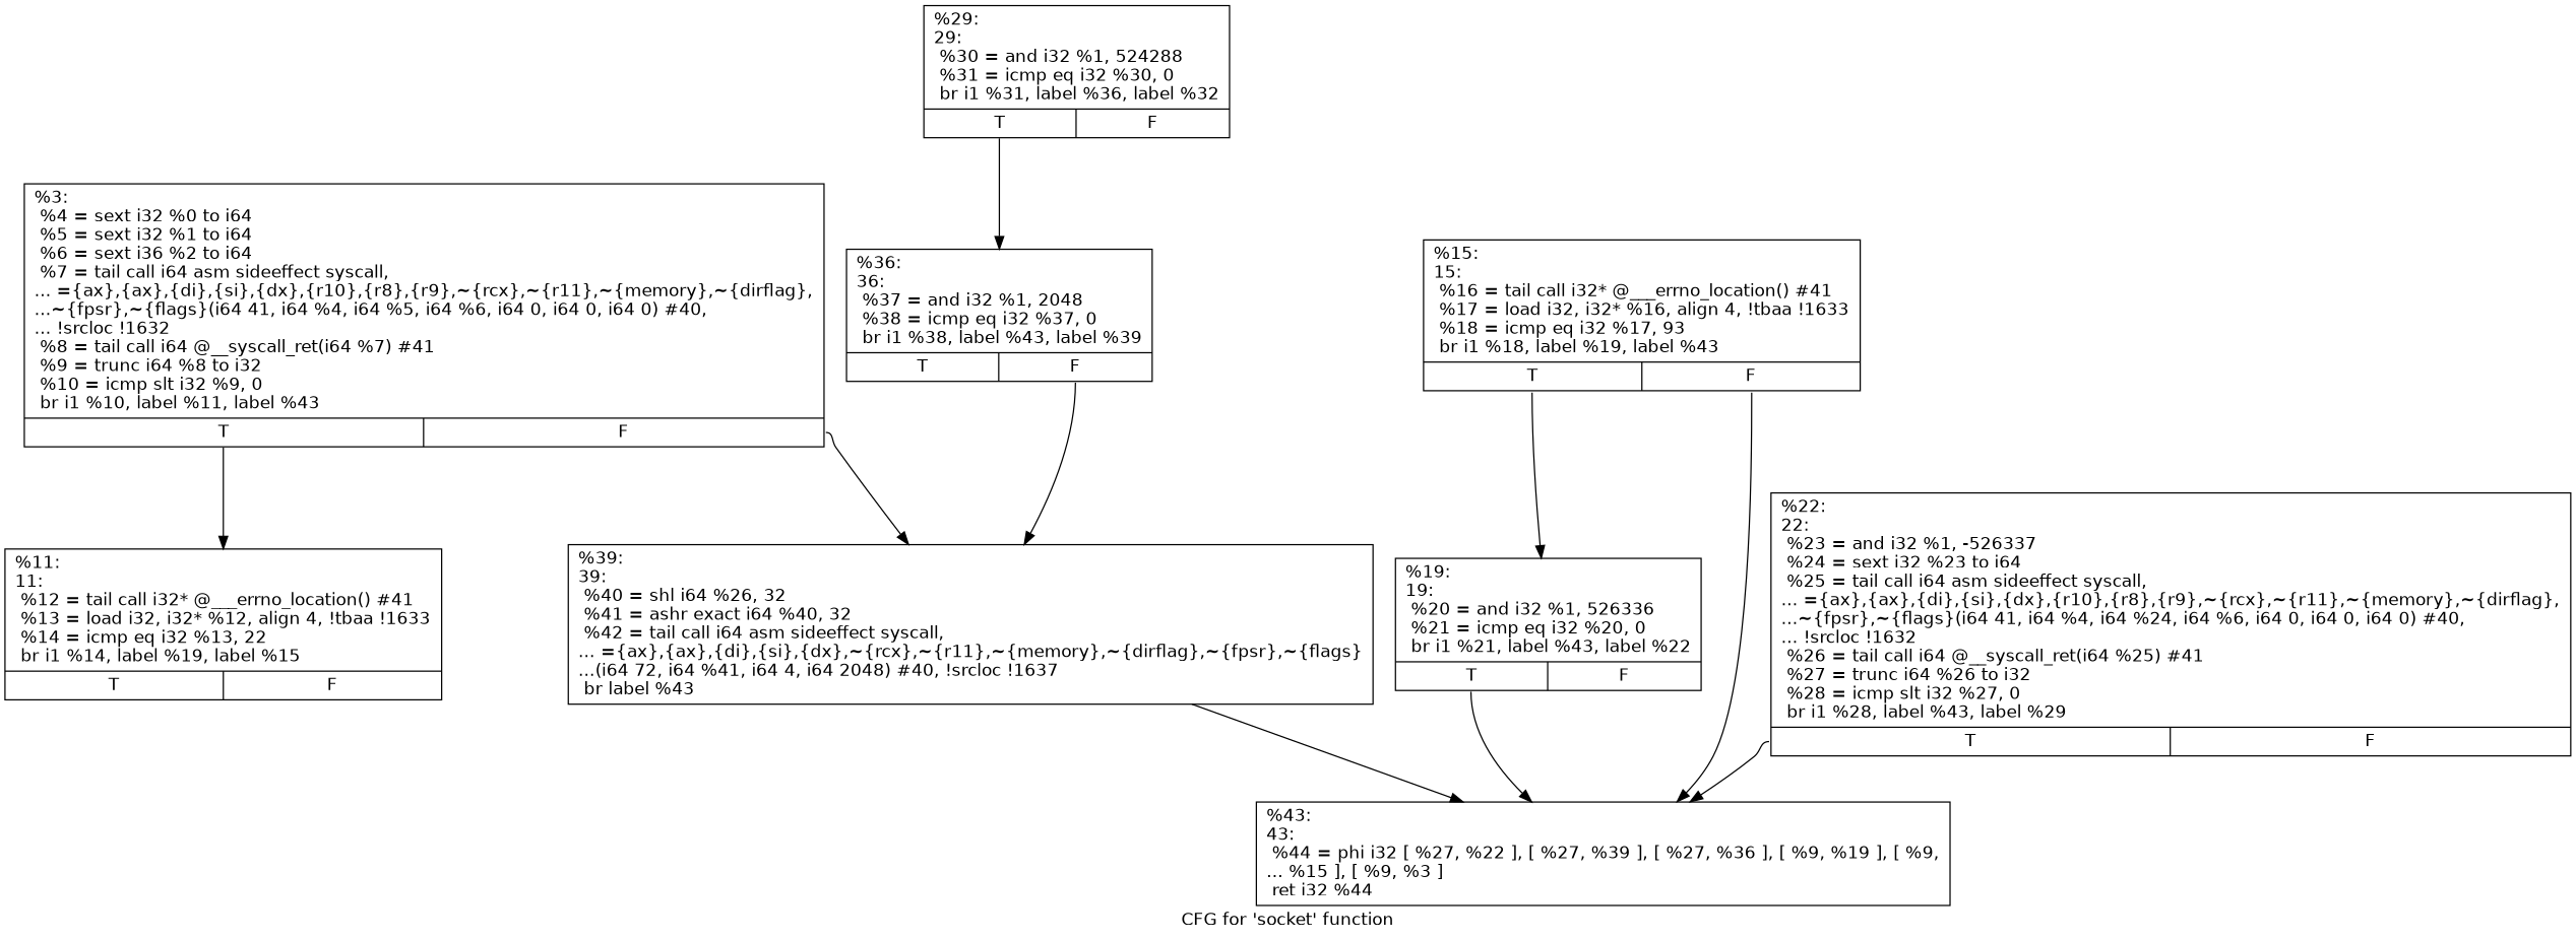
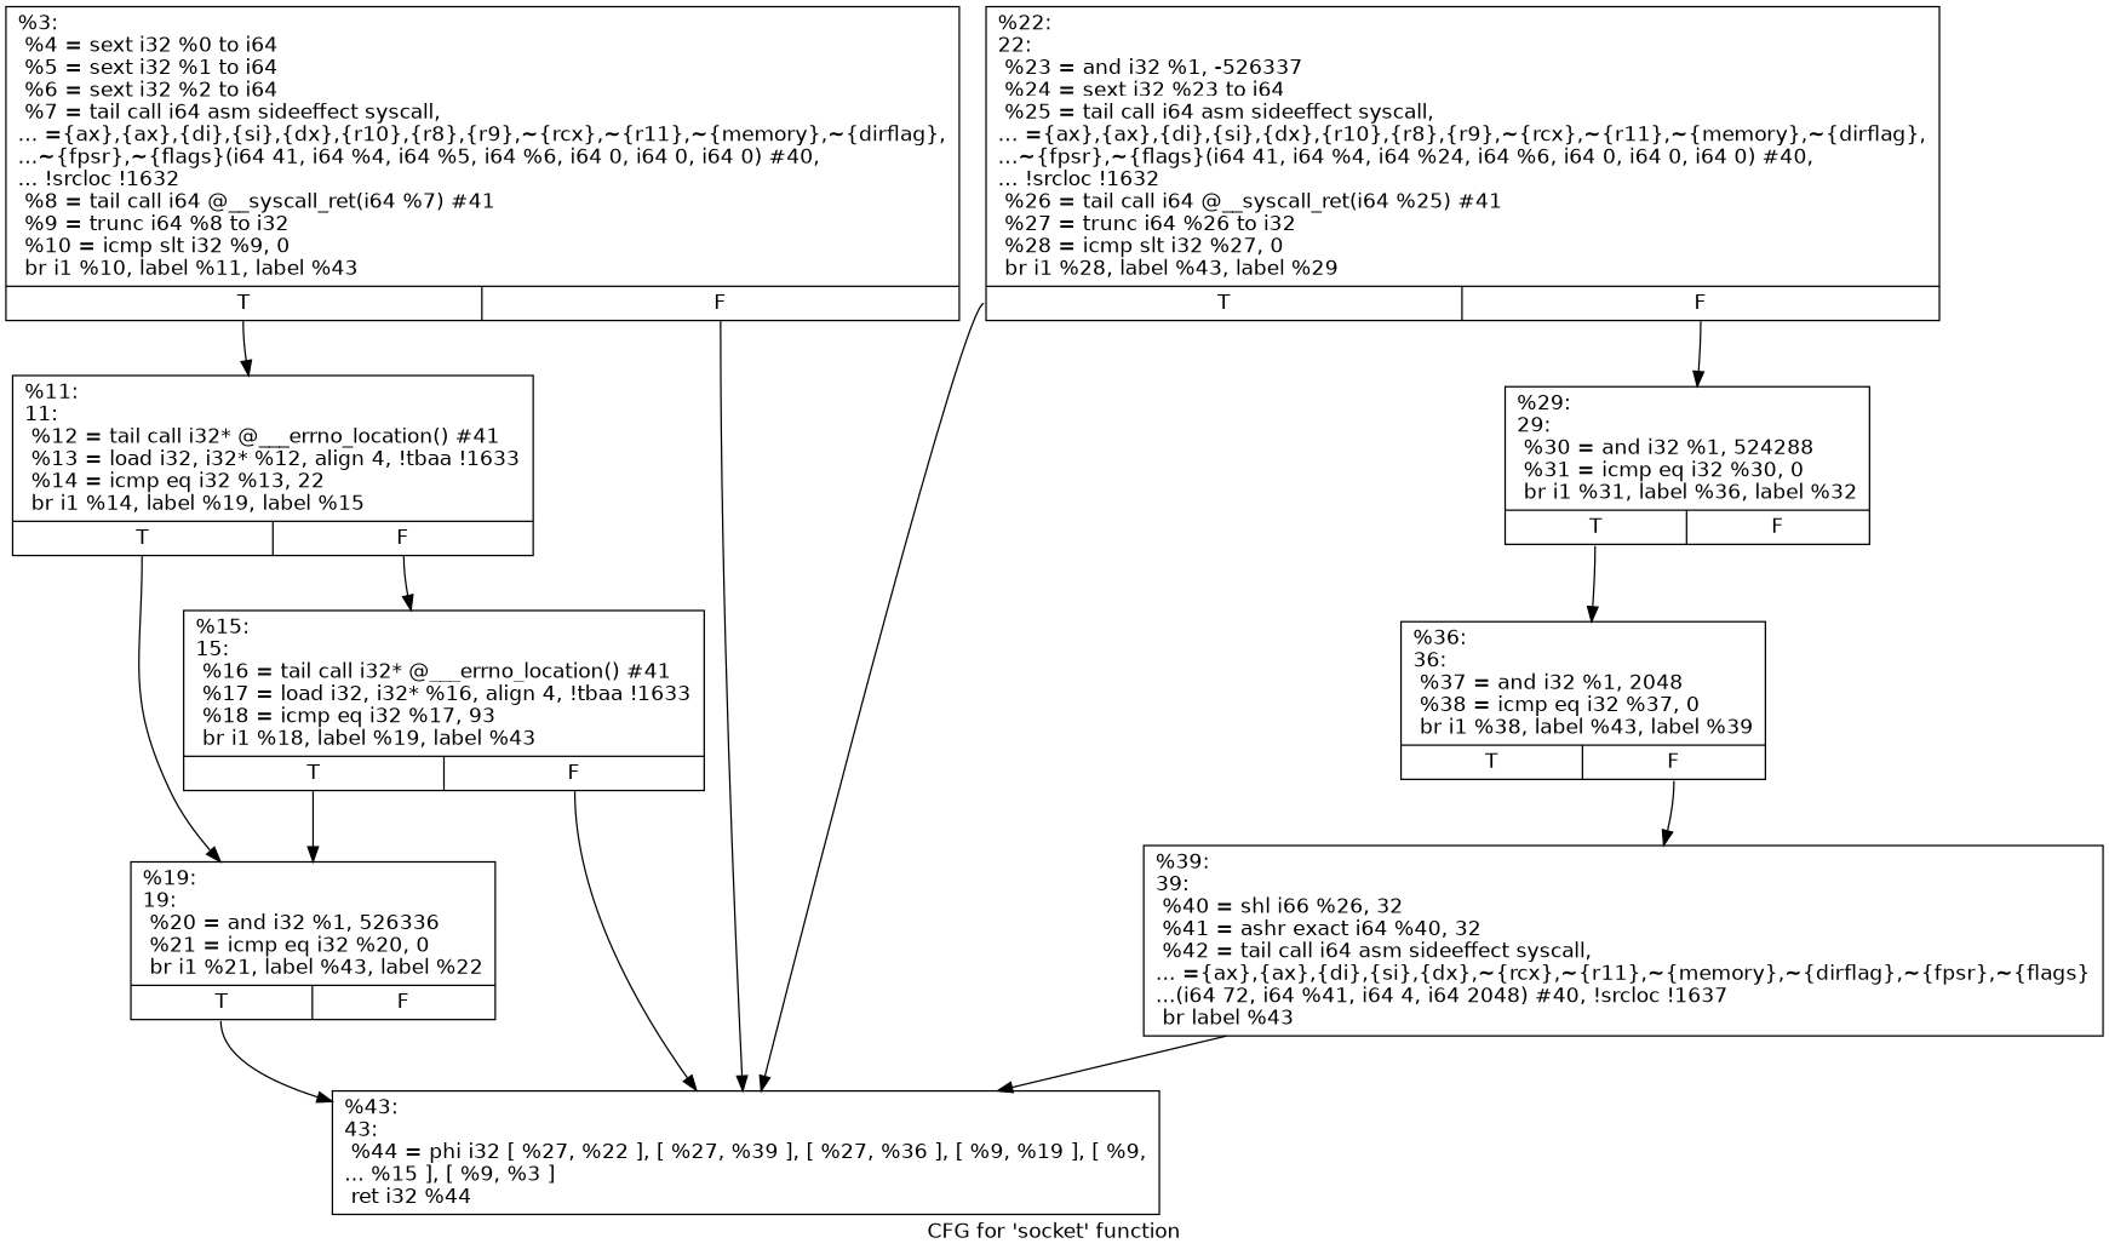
  digraph {
    fontname="DejaVu Sans"
    label="CFG for 'socket' function"
    node [fontname="DejaVu Sans" shape=record]
    edge [fontname="DejaVu Sans" tailport=s0]
-   n1 [label="{%3:\l  %4 = sext i32 %0 to i64\l  %5 = sext i32 %1 to i64\l  %6 = sext i36 %2 to i64\l  %7 = tail call i64 asm sideeffect syscall,\l... =\{ax\},\{ax\},\{di\},\{si\},\{dx\},\{r10\},\{r8\},\{r9\},~\{rcx\},~\{r11\},~\{memory\},~\{dirflag\},\l...~\{fpsr\},~\{flags\}(i64 41, i64 %4, i64 %5, i64 %6, i64 0, i64 0, i64 0) #40,\l... !srcloc !1632\l  %8 = tail call i64 @__syscall_ret(i64 %7) #41\l  %9 = trunc i64 %8 to i32\l  %10 = icmp slt i32 %9, 0\l  br i1 %10, label %11, label %43\l|{<s0>T|<s1>F}}"]
+   n1 [label="{%3:\l  %4 = sext i32 %0 to i64\l  %5 = sext i32 %1 to i64\l  %6 = sext i32 %2 to i64\l  %7 = tail call i64 asm sideeffect syscall,\l... =\{ax\},\{ax\},\{di\},\{si\},\{dx\},\{r10\},\{r8\},\{r9\},~\{rcx\},~\{r11\},~\{memory\},~\{dirflag\},\l...~\{fpsr\},~\{flags\}(i64 41, i64 %4, i64 %5, i64 %6, i64 0, i64 0, i64 0) #40,\l... !srcloc !1632\l  %8 = tail call i64 @__syscall_ret(i64 %7) #41\l  %9 = trunc i64 %8 to i32\l  %10 = icmp slt i32 %9, 0\l  br i1 %10, label %11, label %43\l|{<s0>T|<s1>F}}"]
    n2 [label="{%11:\l11:                                               \l  %12 = tail call i32* @___errno_location() #41\l  %13 = load i32, i32* %12, align 4, !tbaa !1633\l  %14 = icmp eq i32 %13, 22\l  br i1 %14, label %19, label %15\l|{<s0>T|<s1>F}}"]
    n3 [label="{%43:\l43:                                               \l  %44 = phi i32 [ %27, %22 ], [ %27, %39 ], [ %27, %36 ], [ %9, %19 ], [ %9,\l... %15 ], [ %9, %3 ]\l  ret i32 %44\l}"]
    n4 [label="{%19:\l19:                                               \l  %20 = and i32 %1, 526336\l  %21 = icmp eq i32 %20, 0\l  br i1 %21, label %43, label %22\l|{<s0>T|<s1>F}}"]
    n5 [label="{%15:\l15:                                               \l  %16 = tail call i32* @___errno_location() #41\l  %17 = load i32, i32* %16, align 4, !tbaa !1633\l  %18 = icmp eq i32 %17, 93\l  br i1 %18, label %19, label %43\l|{<s0>T|<s1>F}}"]
    n6 [label="{%22:\l22:                                               \l  %23 = and i32 %1, -526337\l  %24 = sext i32 %23 to i64\l  %25 = tail call i64 asm sideeffect syscall,\l... =\{ax\},\{ax\},\{di\},\{si\},\{dx\},\{r10\},\{r8\},\{r9\},~\{rcx\},~\{r11\},~\{memory\},~\{dirflag\},\l...~\{fpsr\},~\{flags\}(i64 41, i64 %4, i64 %24, i64 %6, i64 0, i64 0, i64 0) #40,\l... !srcloc !1632\l  %26 = tail call i64 @__syscall_ret(i64 %25) #41\l  %27 = trunc i64 %26 to i32\l  %28 = icmp slt i32 %27, 0\l  br i1 %28, label %43, label %29\l|{<s0>T|<s1>F}}"]
    n7 [label="{%29:\l29:                                               \l  %30 = and i32 %1, 524288\l  %31 = icmp eq i32 %30, 0\l  br i1 %31, label %36, label %32\l|{<s0>T|<s1>F}}"]
    n8 [label="{%36:\l36:                                               \l  %37 = and i32 %1, 2048\l  %38 = icmp eq i32 %37, 0\l  br i1 %38, label %43, label %39\l|{<s0>T|<s1>F}}"]
-   n9 [label="{%39:\l39:                                               \l  %40 = shl i64 %26, 32\l  %41 = ashr exact i64 %40, 32\l  %42 = tail call i64 asm sideeffect syscall,\l... =\{ax\},\{ax\},\{di\},\{si\},\{dx\},~\{rcx\},~\{r11\},~\{memory\},~\{dirflag\},~\{fpsr\},~\{flags\}\l...(i64 72, i64 %41, i64 4, i64 2048) #40, !srcloc !1637\l  br label %43\l}"]
+   n9 [label="{%39:\l39:                                               \l  %40 = shl i66 %26, 32\l  %41 = ashr exact i64 %40, 32\l  %42 = tail call i64 asm sideeffect syscall,\l... =\{ax\},\{ax\},\{di\},\{si\},\{dx\},~\{rcx\},~\{r11\},~\{memory\},~\{dirflag\},~\{fpsr\},~\{flags\}\l...(i64 72, i64 %41, i64 4, i64 2048) #40, !srcloc !1637\l  br label %43\l}"]
    n1 -> n2
-   n1 -> n9 [tailport=s1]
+   n1 -> n3 [tailport=s1]
+   n2 -> n4
+   n2 -> n5 [tailport=s1]
    n4 -> n3
    n5 -> n3 [tailport=s1]
    n5 -> n4
    n6 -> n3
+   n6 -> n7 [tailport=s1]
    n7 -> n8
    n8 -> n9 [tailport=s1]
    n9 -> n3
  }
